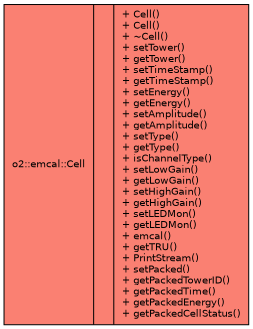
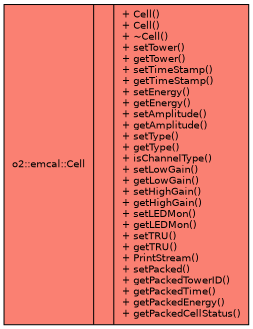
  digraph {
    rankdir=LR
-   n1 [color=black fillcolor=salmon fontcolor=black fontname=Helvetica fontsize=10 height=0.2 label="{o2::emcal::Cell\n||+ Cell()\l+ Cell()\l+ ~Cell()\l+ setTower()\l+ getTower()\l+ setTimeStamp()\l+ getTimeStamp()\l+ setEnergy()\l+ getEnergy()\l+ setAmplitude()\l+ getAmplitude()\l+ setType()\l+ getType()\l+ isChannelType()\l+ setLowGain()\l+ getLowGain()\l+ setHighGain()\l+ getHighGain()\l+ setLEDMon()\l+ getLEDMon()\l+ emcal()\l+ getTRU()\l+ PrintStream()\l+ setPacked()\l+ getPackedTowerID()\l+ getPackedTime()\l+ getPackedEnergy()\l+ getPackedCellStatus()\l}" shape=record style=filled width=0.4]
+   n1 [color=black fillcolor=salmon fontcolor=black fontname=Helvetica fontsize=10 height=0.2 label="{o2::emcal::Cell\n||+ Cell()\l+ Cell()\l+ ~Cell()\l+ setTower()\l+ getTower()\l+ setTimeStamp()\l+ getTimeStamp()\l+ setEnergy()\l+ getEnergy()\l+ setAmplitude()\l+ getAmplitude()\l+ setType()\l+ getType()\l+ isChannelType()\l+ setLowGain()\l+ getLowGain()\l+ setHighGain()\l+ getHighGain()\l+ setLEDMon()\l+ getLEDMon()\l+ setTRU()\l+ getTRU()\l+ PrintStream()\l+ setPacked()\l+ getPackedTowerID()\l+ getPackedTime()\l+ getPackedEnergy()\l+ getPackedCellStatus()\l}" shape=record style=filled width=0.4]
  }
